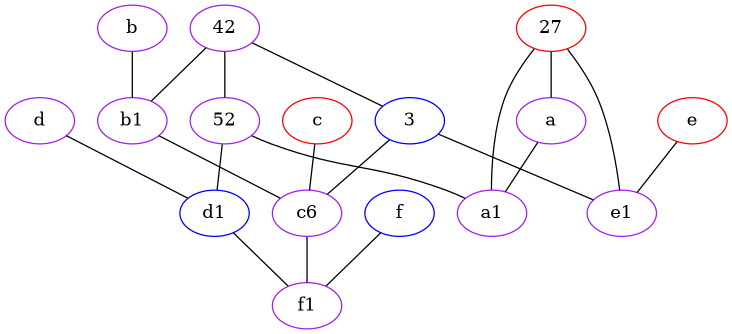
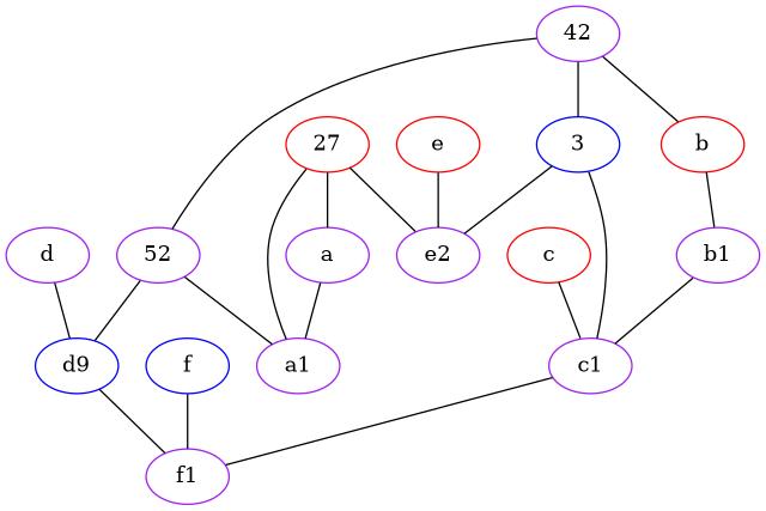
  graph {
    fontname="DejaVu Serif"
    node [color=purple fontname="DejaVu Serif" labelfontsize=50]
    edge [fontname="DejaVu Serif"]
-   d1 [color=blue]
+   d1 [color=blue label=d9]
    f1
    a
    a1
-   b
+   b [color=red]
    b1
-   c1 [label=c6]
+   c1
    52
    42
    n10 [color=blue label=3]
-   e1
+   e1 [label=e2]
    f [color=blue]
    c [color=red]
    e [color=red]
    d
    27 [color=red]
    d1 -- f1
    a -- a1
    b -- b1
    b1 -- c1
    c1 -- f1
    52 -- d1
    52 -- a1
-   42 -- b1
+   42 -- b
    42 -- 52
    42 -- n10
    n10 -- c1
    n10 -- e1
    f -- f1
    c -- c1
    e -- e1
    d -- d1
    27 -- a
    27 -- a1
    27 -- e1
  }
